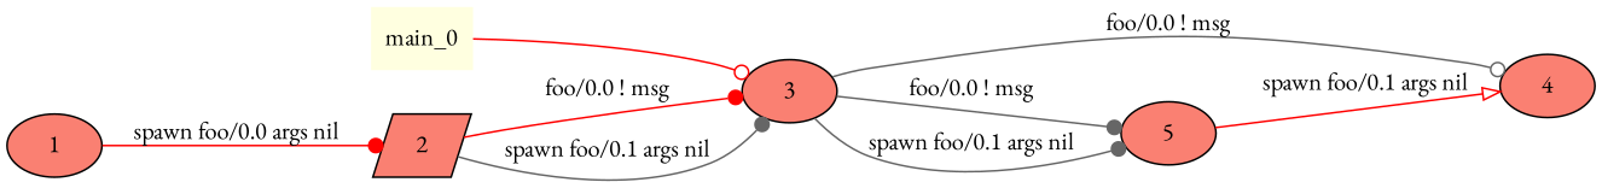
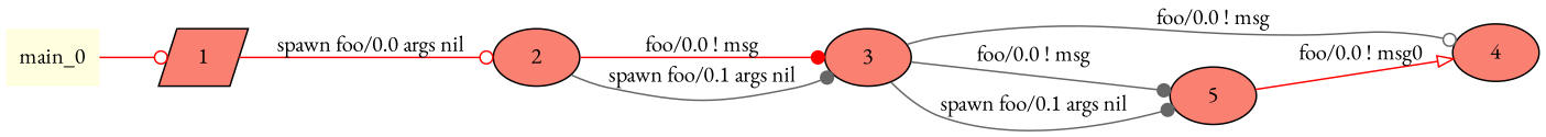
  digraph {
    fontname="EB Garamond"
    rankdir=LR
    node [fillcolor=salmon fontname="EB Garamond" shape=ellipse style=filled]
    edge [arrowhead=dot color=red fontname="EB Garamond"]
    n1 [fillcolor=lightyellow label=main_0 shape=plaintext]
-   n2 [label=1]
-   n3 [label=2 shape=parallelogram]
+   n2 [label=1 shape=parallelogram]
+   n3 [label=2]
    n4 [label=3]
    n5 [label=4]
    n6 [label=5]
-   n1 -> n4 [arrowhead=odot]
-   n2 -> n3 [label="spawn foo/0.0 args nil"]
+   n1 -> n2 [arrowhead=odot]
+   n2 -> n3 [arrowhead=odot label="spawn foo/0.0 args nil"]
    n3 -> n4 [label="foo/0.0 ! msg"]
    n3 -> n4 [color=gray40 label="spawn foo/0.1 args nil"]
    n4 -> n5 [arrowhead=odot color=gray40 label="foo/0.0 ! msg"]
    n4 -> n6 [color=gray40 label="foo/0.0 ! msg"]
    n4 -> n6 [color=gray40 label="spawn foo/0.1 args nil"]
-   n6 -> n5 [arrowhead=onormal label="spawn foo/0.1 args nil"]
+   n6 -> n5 [arrowhead=onormal label="foo/0.0 ! msg0"]
  }
